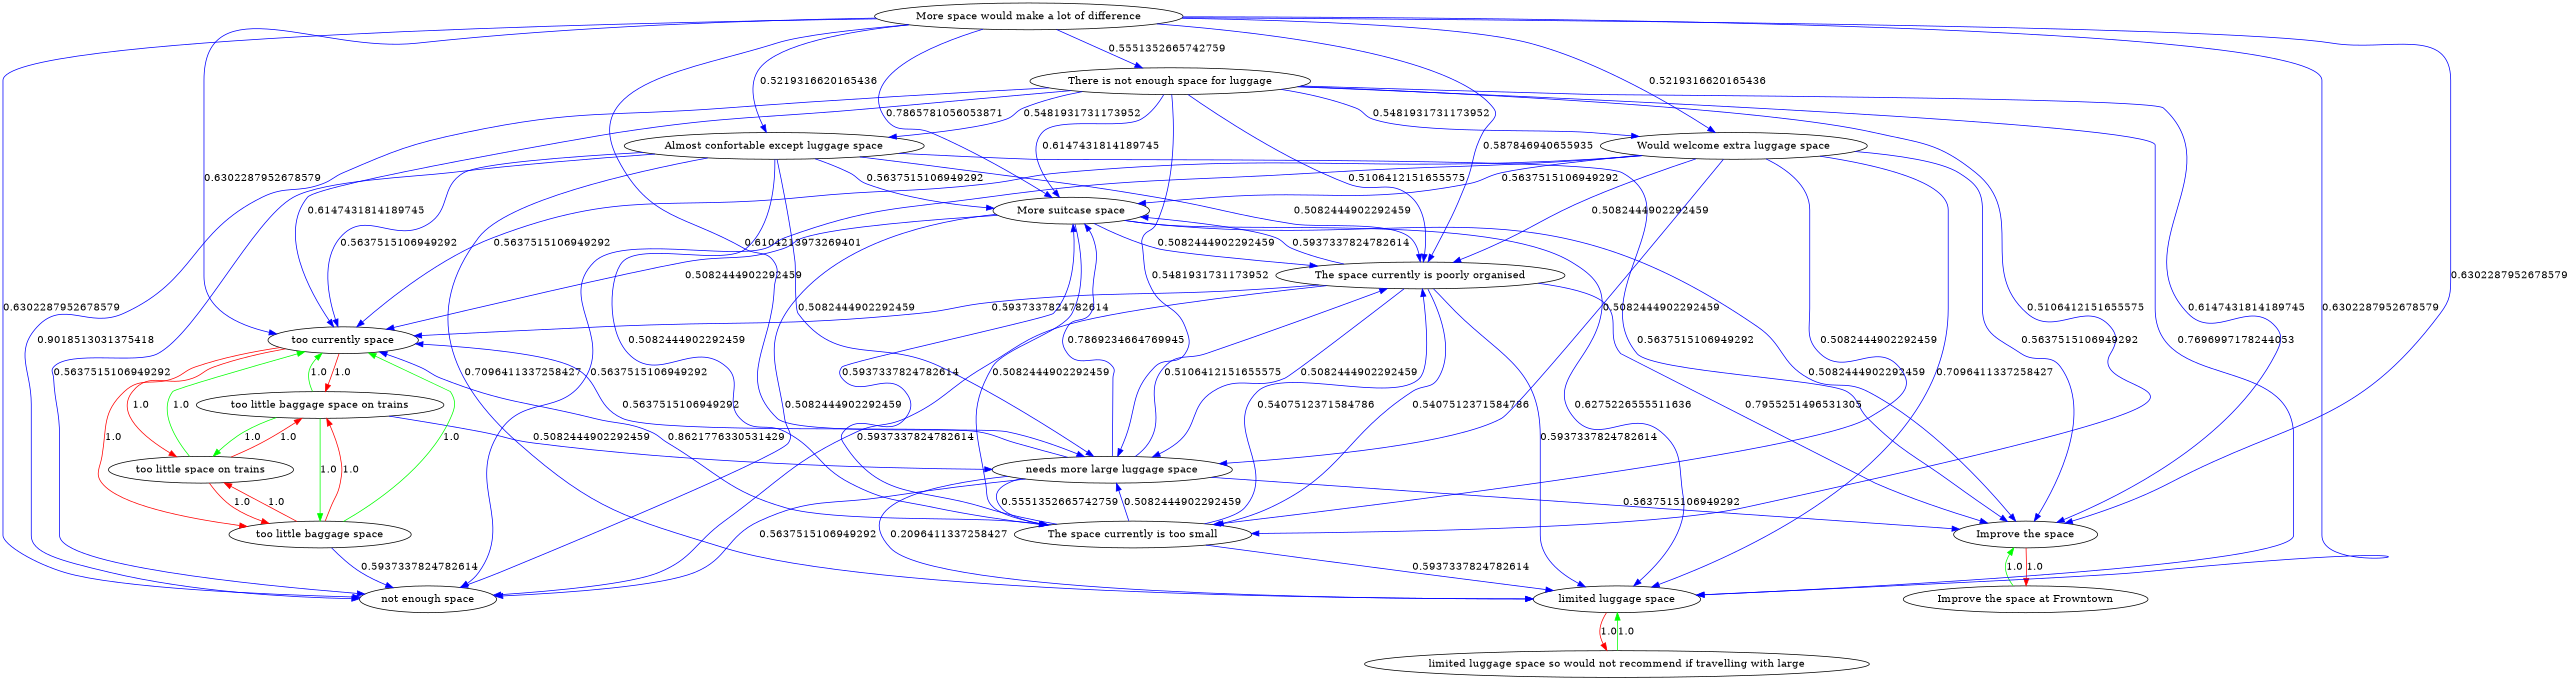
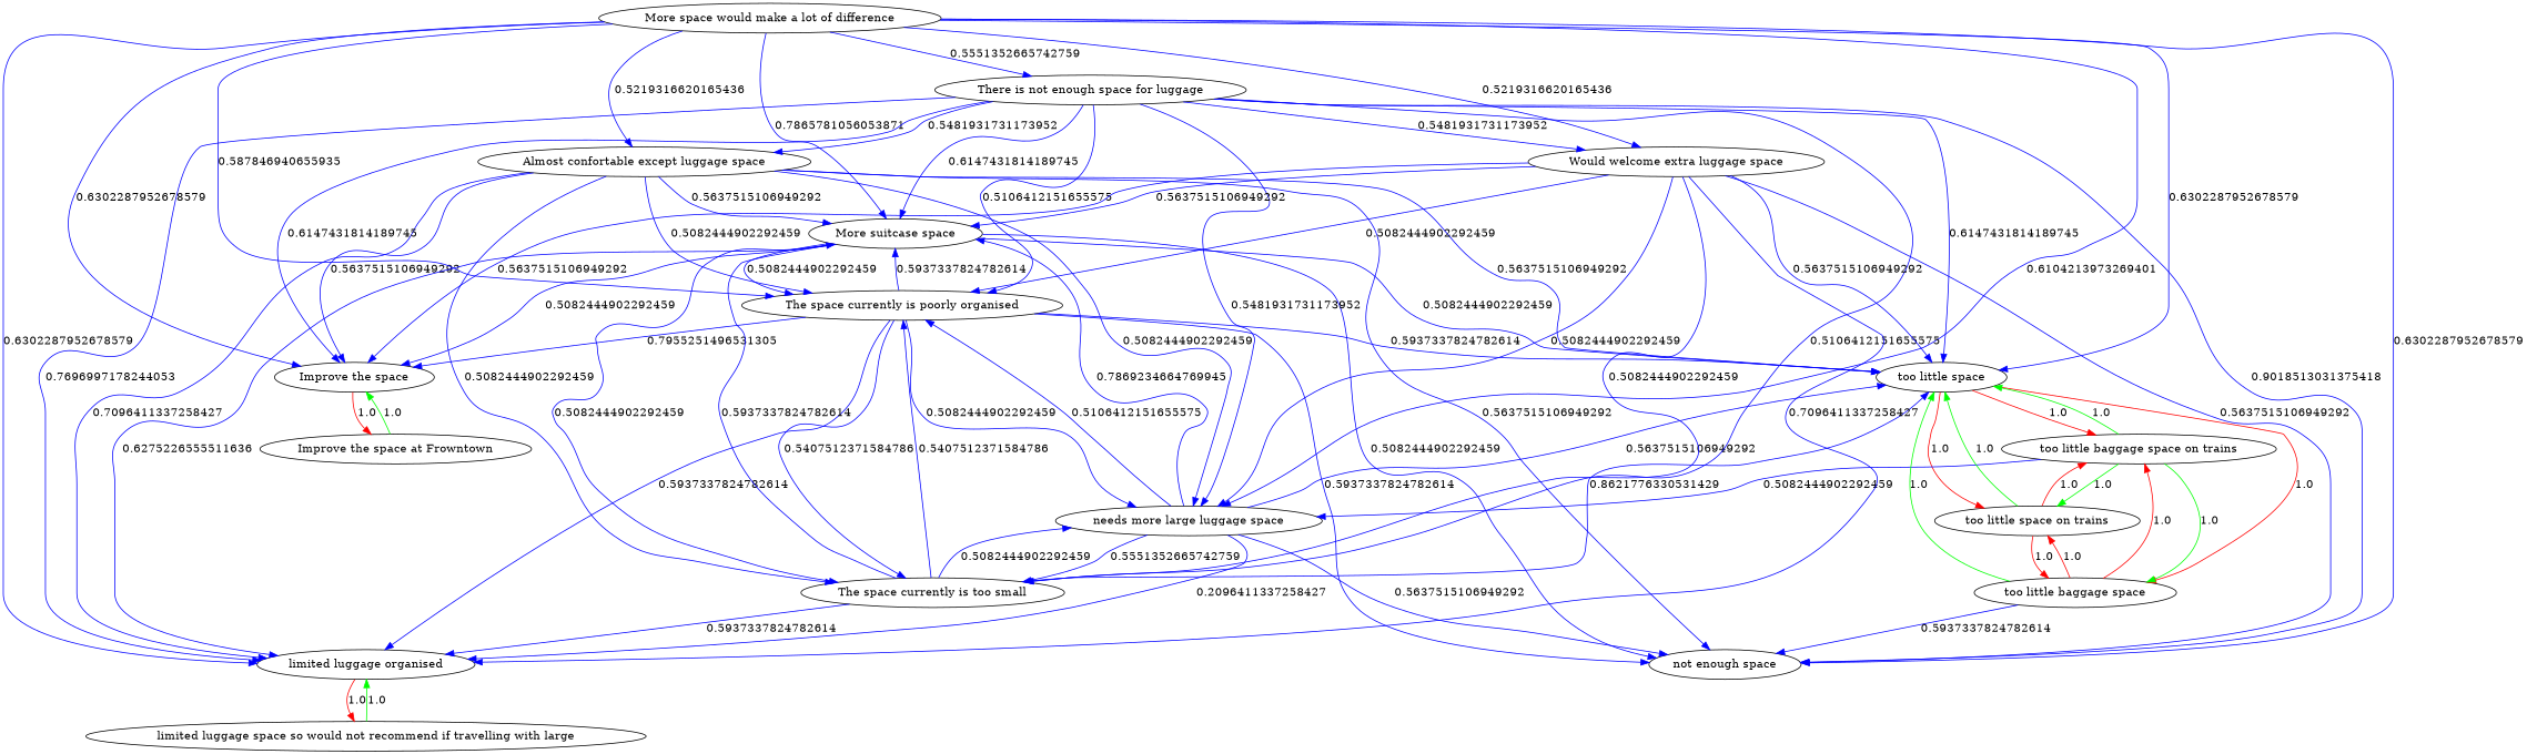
  digraph {
    edge [color=blue]
    "Almost confortable except luggage space"
    "Improve the space"
    "More suitcase space"
    "The space currently is poorly organised"
    "The space currently is too small"
-   "limited luggage space"
+   "limited luggage space" [label="limited luggage organised"]
    "needs more large luggage space"
    "not enough space"
-   "too little space" [label="too currently space"]
+   "too little space"
    "Improve the space at Frowntown"
    "limited luggage space so would not recommend if travelling with large"
    "too little baggage space on trains"
    "too little baggage space"
    "too little space on trains"
    "More space would make a lot of difference"
    "There is not enough space for luggage"
    "Would welcome extra luggage space"
    "Almost confortable except luggage space" -> "Improve the space" [label=0.5637515106949292]
    "Almost confortable except luggage space" -> "More suitcase space" [label=0.5637515106949292]
    "Almost confortable except luggage space" -> "The space currently is poorly organised" [label=0.5082444902292459]
    "Almost confortable except luggage space" -> "The space currently is too small" [label=0.5082444902292459]
    "Almost confortable except luggage space" -> "limited luggage space" [label=0.7096411337258427]
    "Almost confortable except luggage space" -> "needs more large luggage space" [label=0.5082444902292459]
    "Almost confortable except luggage space" -> "not enough space" [label=0.5637515106949292]
    "Almost confortable except luggage space" -> "too little space" [label=0.5637515106949292]
    "Improve the space" -> "Improve the space at Frowntown" [color=red label=1.0]
    "More suitcase space" -> "Improve the space" [label=0.5082444902292459]
    "More suitcase space" -> "The space currently is poorly organised" [label=0.5082444902292459]
    "More suitcase space" -> "The space currently is too small" [label=0.5082444902292459]
    "More suitcase space" -> "limited luggage space" [label=0.6275226555511636]
    "More suitcase space" -> "not enough space" [label=0.5082444902292459]
    "More suitcase space" -> "too little space" [label=0.5082444902292459]
    "The space currently is poorly organised" -> "Improve the space" [label=0.7955251496531305]
    "The space currently is poorly organised" -> "More suitcase space" [label=0.5937337824782614]
    "The space currently is poorly organised" -> "The space currently is too small" [label=0.5407512371584786]
    "The space currently is poorly organised" -> "limited luggage space" [label=0.5937337824782614]
    "The space currently is poorly organised" -> "needs more large luggage space" [label=0.5082444902292459]
    "The space currently is poorly organised" -> "not enough space" [label=0.5937337824782614]
    "The space currently is poorly organised" -> "too little space" [label=0.5937337824782614]
    "The space currently is too small" -> "More suitcase space" [label=0.5937337824782614]
    "The space currently is too small" -> "The space currently is poorly organised" [label=0.5407512371584786]
    "The space currently is too small" -> "limited luggage space" [label=0.5937337824782614]
    "The space currently is too small" -> "needs more large luggage space" [label=0.5082444902292459]
    "The space currently is too small" -> "too little space" [label=0.8621776330531429]
    "limited luggage space" -> "limited luggage space so would not recommend if travelling with large" [color=red label=1.0]
-   "needs more large luggage space" -> "Improve the space" [label=0.5637515106949292]
    "needs more large luggage space" -> "More suitcase space" [label=0.7869234664769945]
    "needs more large luggage space" -> "The space currently is poorly organised" [label=0.5106412151655575]
    "needs more large luggage space" -> "The space currently is too small" [label=0.5551352665742759]
    "needs more large luggage space" -> "limited luggage space" [label=0.2096411337258427]
    "needs more large luggage space" -> "not enough space" [label=0.5637515106949292]
    "needs more large luggage space" -> "too little space" [label=0.5637515106949292]
    "too little space" -> "too little baggage space on trains" [color=red label=1.0]
    "too little space" -> "too little baggage space" [color=red label=1.0]
    "too little space" -> "too little space on trains" [color=red label=1.0]
    "Improve the space at Frowntown" -> "Improve the space" [color=green label=1.0]
    "limited luggage space so would not recommend if travelling with large" -> "limited luggage space" [color=green label=1.0]
    "too little baggage space on trains" -> "needs more large luggage space" [label=0.5082444902292459]
    "too little baggage space on trains" -> "too little space" [color=green label=1.0]
    "too little baggage space on trains" -> "too little baggage space" [color=green label=1.0]
    "too little baggage space on trains" -> "too little space on trains" [color=green label=1.0]
    "too little baggage space" -> "not enough space" [label=0.5937337824782614]
    "too little baggage space" -> "too little space" [color=green label=1.0]
    "too little baggage space" -> "too little baggage space on trains" [color=red label=1.0]
    "too little baggage space" -> "too little space on trains" [color=red label=1.0]
    "too little space on trains" -> "too little space" [color=green label=1.0]
    "too little space on trains" -> "too little baggage space on trains" [color=red label=1.0]
    "too little space on trains" -> "too little baggage space" [color=red label=1.0]
    "More space would make a lot of difference" -> "Almost confortable except luggage space" [label=0.5219316620165436]
    "More space would make a lot of difference" -> "Improve the space" [label=0.6302287952678579]
    "More space would make a lot of difference" -> "More suitcase space" [label=0.7865781056053871]
    "More space would make a lot of difference" -> "The space currently is poorly organised" [label=0.587846940655935]
    "More space would make a lot of difference" -> "limited luggage space" [label=0.6302287952678579]
    "More space would make a lot of difference" -> "needs more large luggage space" [label=0.6104213973269401]
    "More space would make a lot of difference" -> "not enough space" [label=0.6302287952678579]
    "More space would make a lot of difference" -> "too little space" [label=0.6302287952678579]
    "More space would make a lot of difference" -> "There is not enough space for luggage" [label=0.5551352665742759]
    "More space would make a lot of difference" -> "Would welcome extra luggage space" [label=0.5219316620165436]
    "There is not enough space for luggage" -> "Almost confortable except luggage space" [label=0.5481931731173952]
    "There is not enough space for luggage" -> "Improve the space" [label=0.6147431814189745]
    "There is not enough space for luggage" -> "More suitcase space" [label=0.6147431814189745]
    "There is not enough space for luggage" -> "The space currently is poorly organised" [label=0.5106412151655575]
    "There is not enough space for luggage" -> "The space currently is too small" [label=0.5106412151655575]
    "There is not enough space for luggage" -> "limited luggage space" [label=0.7696997178244053]
    "There is not enough space for luggage" -> "needs more large luggage space" [label=0.5481931731173952]
    "There is not enough space for luggage" -> "not enough space" [label=0.9018513031375418]
    "There is not enough space for luggage" -> "too little space" [label=0.6147431814189745]
    "There is not enough space for luggage" -> "Would welcome extra luggage space" [label=0.5481931731173952]
    "Would welcome extra luggage space" -> "Improve the space" [label=0.5637515106949292]
    "Would welcome extra luggage space" -> "More suitcase space" [label=0.5637515106949292]
    "Would welcome extra luggage space" -> "The space currently is poorly organised" [label=0.5082444902292459]
    "Would welcome extra luggage space" -> "The space currently is too small" [label=0.5082444902292459]
    "Would welcome extra luggage space" -> "limited luggage space" [label=0.7096411337258427]
    "Would welcome extra luggage space" -> "needs more large luggage space" [label=0.5082444902292459]
    "Would welcome extra luggage space" -> "not enough space" [label=0.5637515106949292]
    "Would welcome extra luggage space" -> "too little space" [label=0.5637515106949292]
  }
